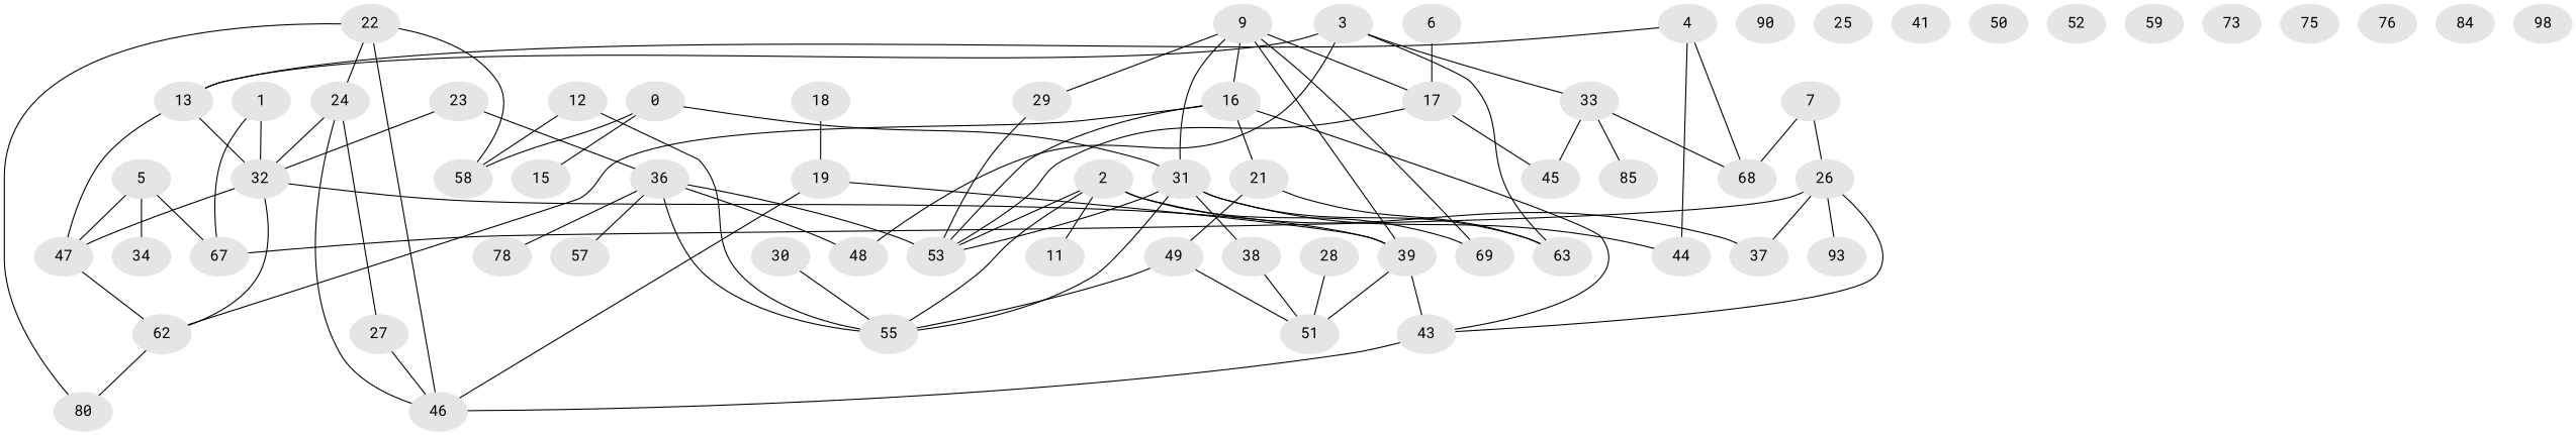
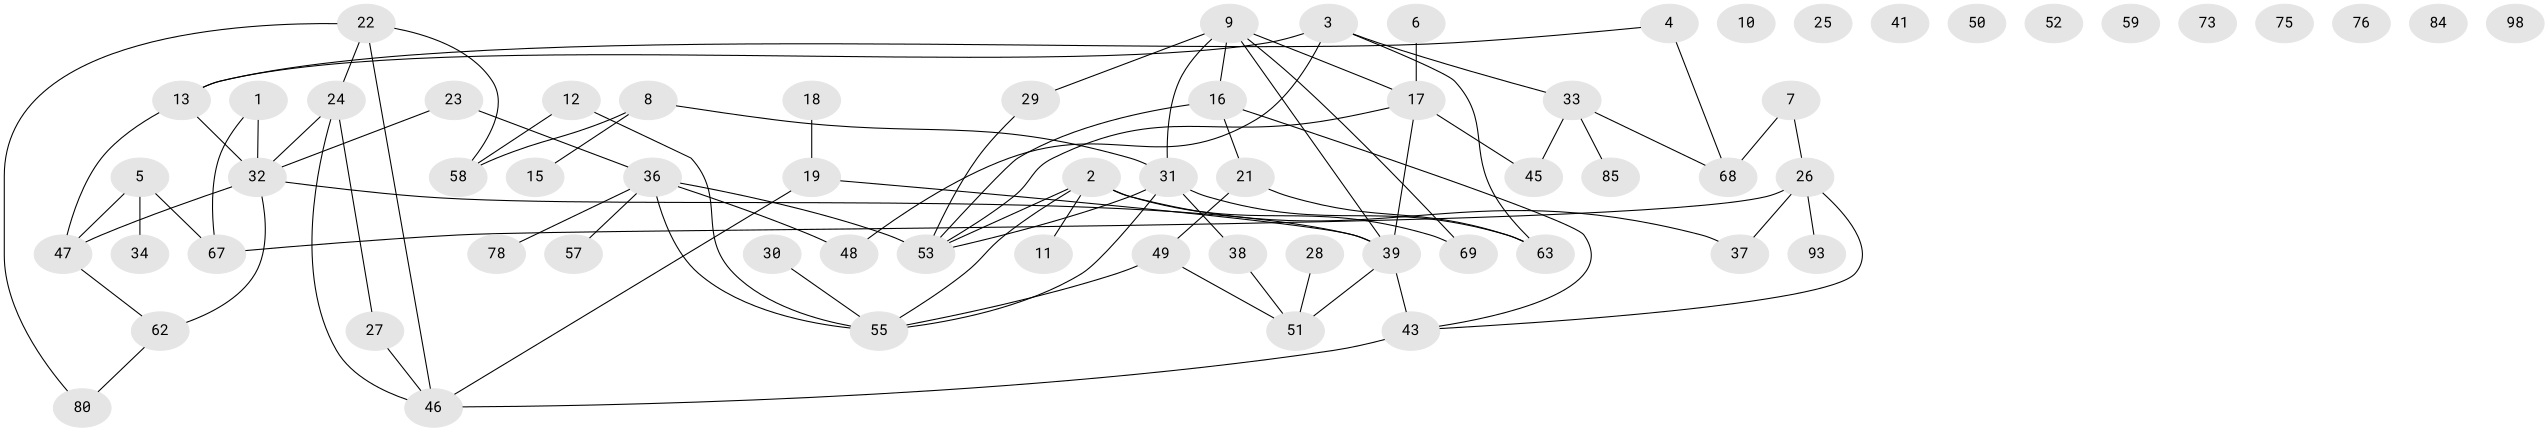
  graph {
    fontname="Roboto Mono"
    node [color=gray90 fontname="Roboto Mono" style=filled]
    edge [fontname="Roboto Mono"]
    1 [super="+20"]
    32 [super="+79"]
    67
    47 [super="+56"]
    39 [super="+74"]
    62 [super="+100"]
    2 [super="+94"]
    11 [super="+60"]
    37
    53 [super="+99"]
    55 [super="+90"]
    69 [super="+71"]
    3 [super="+87"]
    13 [super="+42"]
    33 [super="+77"]
    48
    63
    68 [super="+86"]
    45 [super="+88"]
    85
    4 [super="+14"]
-   44
    5 [super="+89"]
    34
    6
    17
    26 [super="+66"]
    43
    93
    7
-   8 [super="+35" label=0]
+   8 [super="+35"]
    15
    31 [super="+95"]
    58 [super="+97"]
    38
    9 [super="+91"]
    16 [super="+61"]
    29
    21 [super="+54"]
    51
-   10 [label=90]
+   10
    12
    49 [super="+70"]
    46 [super="+65"]
    80 [super="+81"]
    19 [super="+83"]
    18
    22 [super="+40"]
    24
    27
    23 [super="+96"]
    36 [super="+64"]
    57
    78
    25
    28 [super="+72"]
    30 [super="+82"]
    41
    50
    52
    59
    73
    75
    76
    84
    98
    1 -- 32
    1 -- 67
    32 -- 47
    32 -- 39
    32 -- 62
    47 -- 62
    39 -- 43
    39 -- 51
    62 -- 80
    2 -- 11
    2 -- 37
    2 -- 53
    2 -- 55
    2 -- 69
    3 -- 13
    3 -- 33
    3 -- 48
    3 -- 63
    13 -- 32
    13 -- 47
    33 -- 68
    33 -- 45
    33 -- 85
    4 -- 13
    4 -- 68
-   4 -- 44
    5 -- 67
    5 -- 47
    5 -- 34
    6 -- 17
+   17 -- 39
    17 -- 53
    17 -- 45
    26 -- 67
    26 -- 37
    26 -- 43
    26 -- 93
    43 -- 46
    7 -- 68
    7 -- 26
    8 -- 15
    8 -- 31
    8 -- 58
    31 -- 53
    31 -- 55
    31 -- 63 [weight=2]
-   31 -- 44
    31 -- 38
    38 -- 51
    9 -- 39
    9 -- 69
    9 -- 17
    9 -- 31
    9 -- 16
    9 -- 29
-   16 -- 62
    16 -- 53
    16 -- 43
    16 -- 21
    29 -- 53
    21 -- 63
    21 -- 49
    12 -- 55
    12 -- 58
    49 -- 55
    49 -- 51
    19 -- 39
    19 -- 46
    18 -- 19
    22 -- 58
    22 -- 46
    22 -- 80
    22 -- 24
    24 -- 32
    24 -- 46
    24 -- 27
    27 -- 46
    23 -- 32
    23 -- 36
    36 -- 53 [weight=2]
    36 -- 55
    36 -- 48
    36 -- 57
    36 -- 78
    28 -- 51
    30 -- 55
  }
